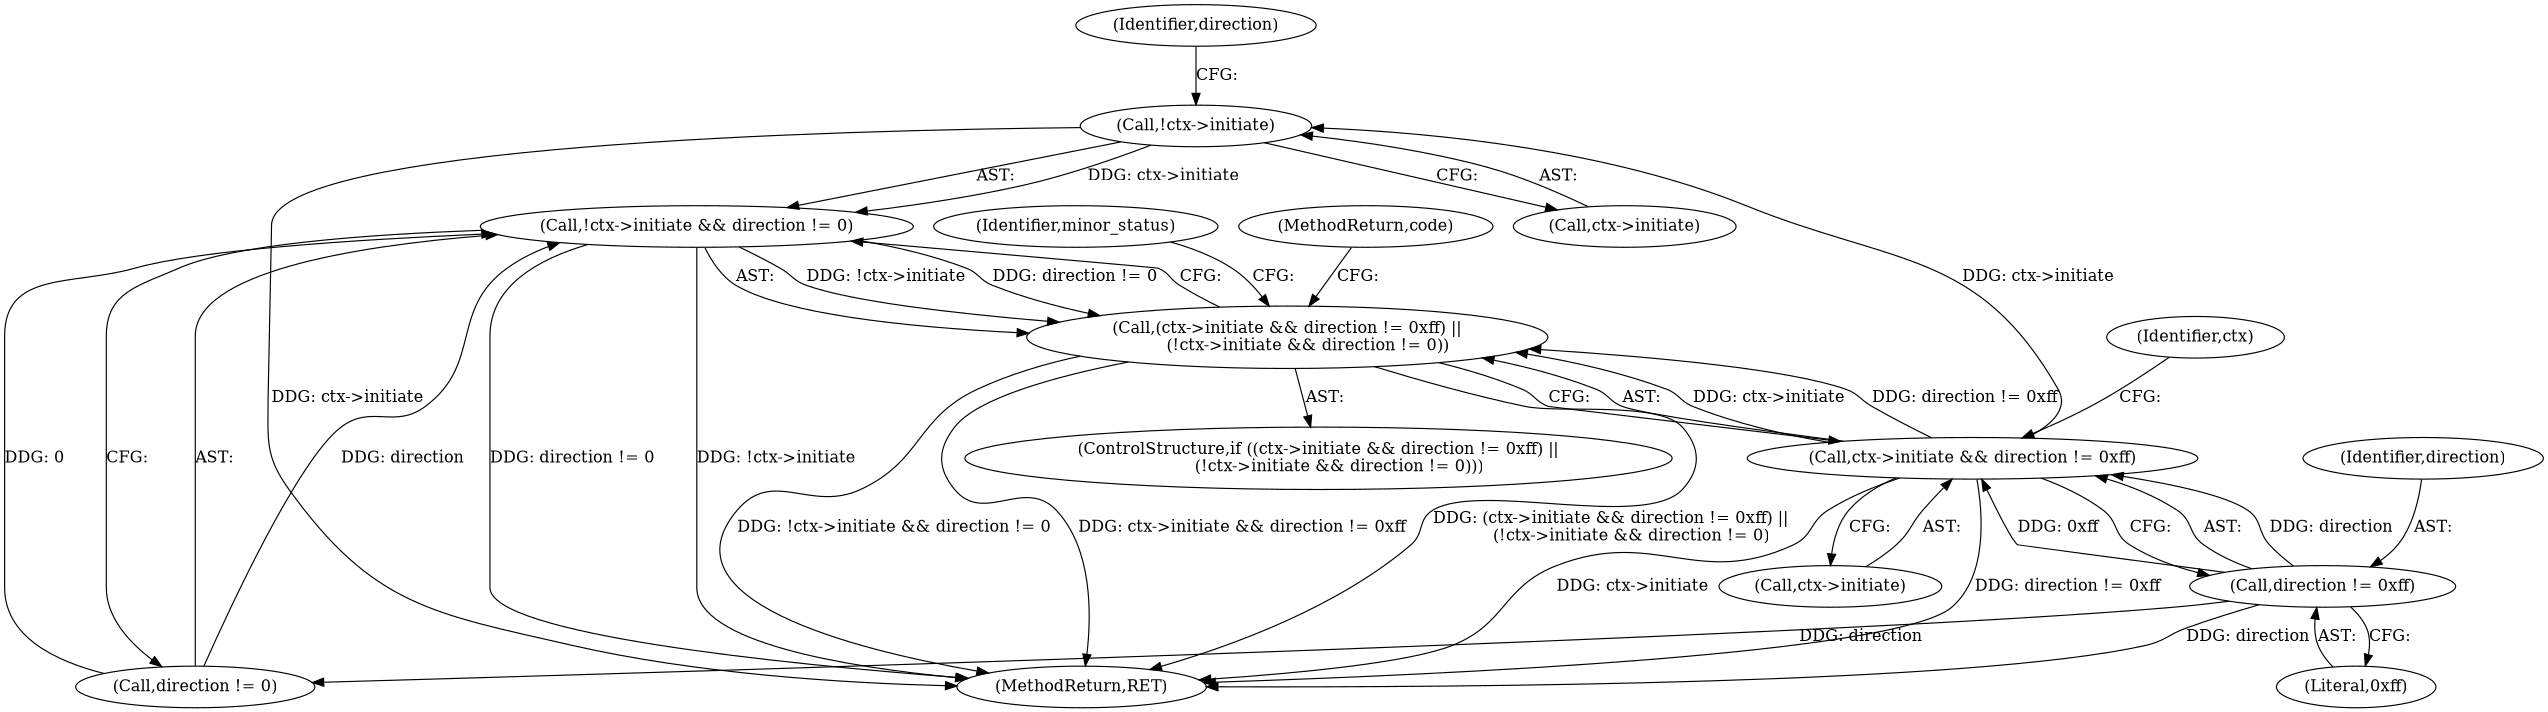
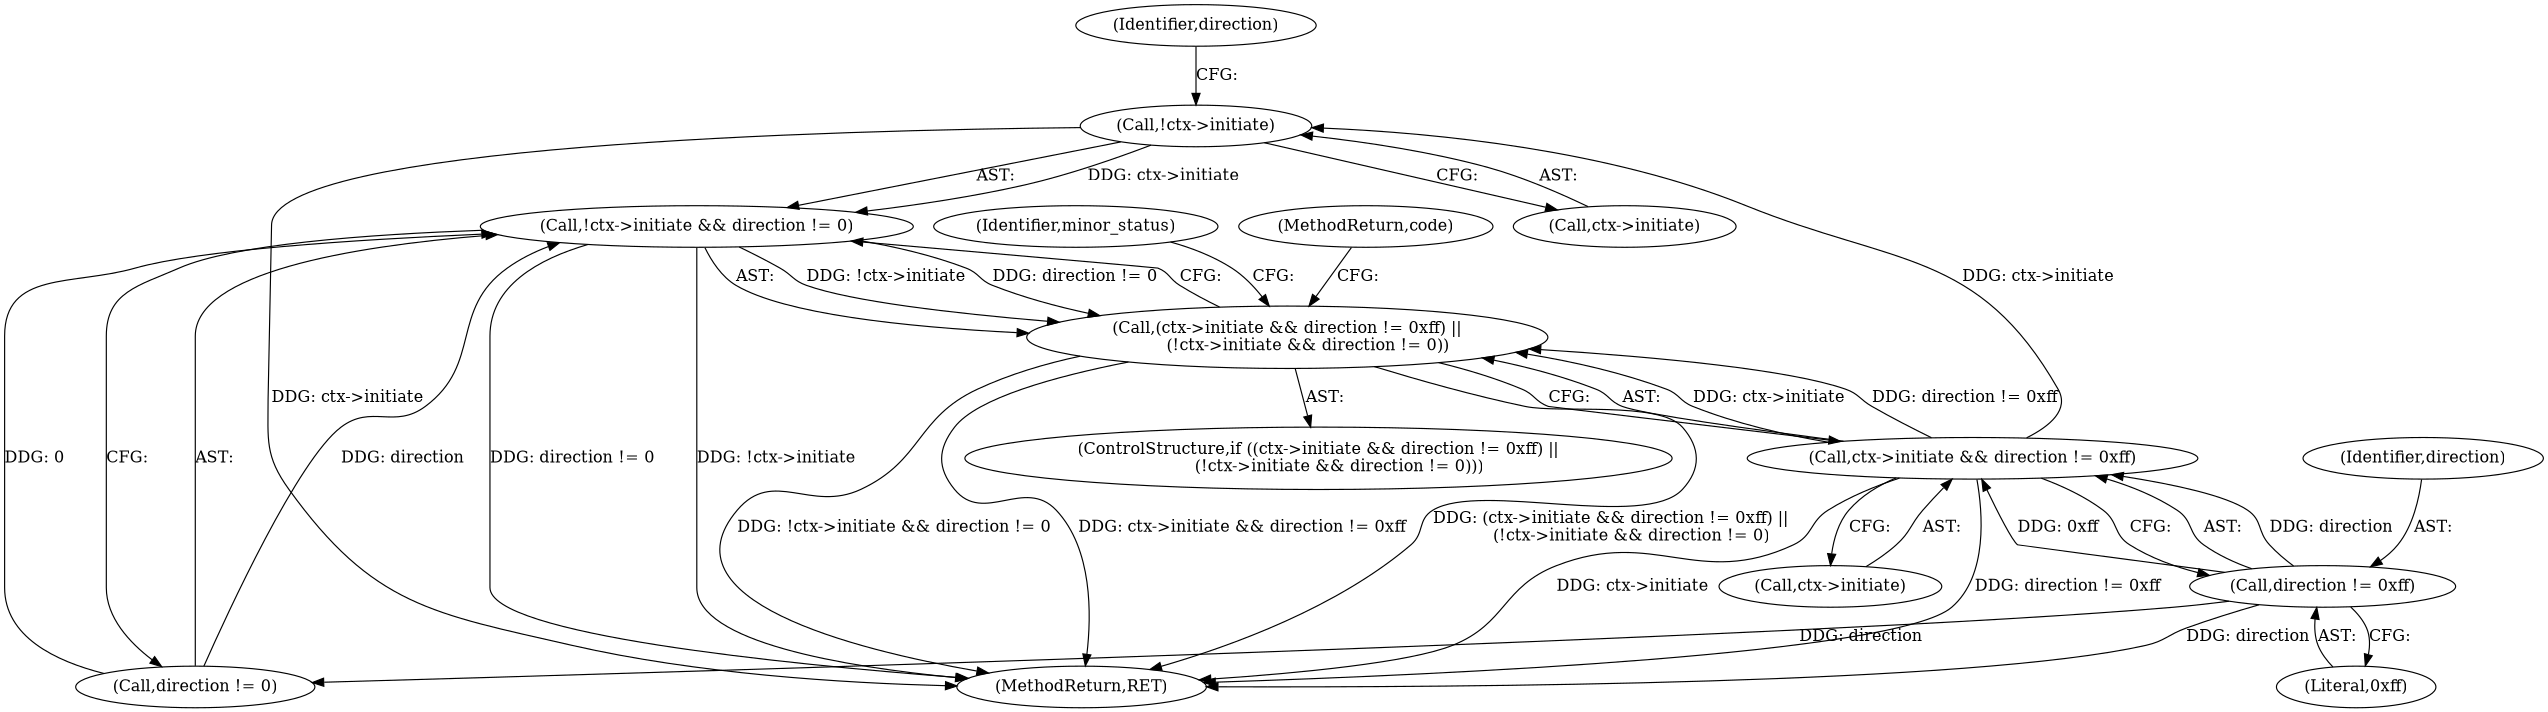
  digraph {
    n1 [label="(Call,!ctx->initiate)"]
    n2 [label="(Call,!ctx->initiate && direction != 0)"]
    n3 [label="(MethodReturn,RET)"]
    n4 [label="(Call,ctx->initiate)"]
    n5 [label="(Call,(ctx->initiate && direction != 0xff) ||\n        (!ctx->initiate && direction != 0))"]
    n6 [label="(Call,direction != 0)"]
    n7 [label="(Call,ctx->initiate && direction != 0xff)"]
    n8 [label="(Call,direction != 0xff)"]
    n9 [label="(Call,ctx->initiate)"]
    n10 [label="(Literal,0xff)"]
    n11 [label="(ControlStructure,if ((ctx->initiate && direction != 0xff) ||\n        (!ctx->initiate && direction != 0)))"]
    n12 [label="(Identifier,direction)"]
-   n13 [label="(Identifier,ctx)"]
    n14 [label="(Identifier,minor_status)"]
    n15 [label="(MethodReturn,code)"]
    n16 [label="(Identifier,direction)"]
    n1 -> n2 [label="AST: "]
    n1 -> n2 [label="DDG: ctx->initiate"]
    n1 -> n3 [label="DDG: ctx->initiate"]
    n1 -> n4 [label="CFG: "]
    n2 -> n3 [label="DDG: direction != 0"]
    n2 -> n3 [label="DDG: !ctx->initiate"]
    n2 -> n5 [label="AST: "]
    n2 -> n5 [label="DDG: !ctx->initiate"]
    n2 -> n5 [label="DDG: direction != 0"]
    n2 -> n6 [label="CFG: "]
    n4 -> n1 [label="AST: "]
    n5 -> n2 [label="CFG: "]
    n5 -> n3 [label="DDG: ctx->initiate && direction != 0xff"]
    n5 -> n3 [label="DDG: (ctx->initiate && direction != 0xff) ||\n        (!ctx->initiate && direction != 0)"]
    n5 -> n3 [label="DDG: !ctx->initiate && direction != 0"]
    n5 -> n7 [label="CFG: "]
    n5 -> n11 [label="AST: "]
    n6 -> n2 [label="AST: "]
    n6 -> n2 [label="DDG: direction"]
    n6 -> n2 [label="DDG: 0"]
    n7 -> n1 [label="DDG: ctx->initiate"]
    n7 -> n3 [label="DDG: ctx->initiate"]
    n7 -> n3 [label="DDG: direction != 0xff"]
    n7 -> n5 [label="AST: "]
    n7 -> n5 [label="DDG: ctx->initiate"]
    n7 -> n5 [label="DDG: direction != 0xff"]
    n7 -> n8 [label="CFG: "]
    n7 -> n9 [label="CFG: "]
    n8 -> n3 [label="DDG: direction"]
    n8 -> n6 [label="DDG: direction"]
    n8 -> n7 [label="AST: "]
    n8 -> n7 [label="DDG: direction"]
    n8 -> n7 [label="DDG: 0xff"]
    n8 -> n10 [label="CFG: "]
    n9 -> n7 [label="AST: "]
    n10 -> n8 [label="AST: "]
    n12 -> n8 [label="AST: "]
-   n13 -> n7 [label="CFG: "]
    n14 -> n5 [label="CFG: "]
    n15 -> n5 [label="CFG: "]
    n16 -> n1 [label="CFG: "]
  }
